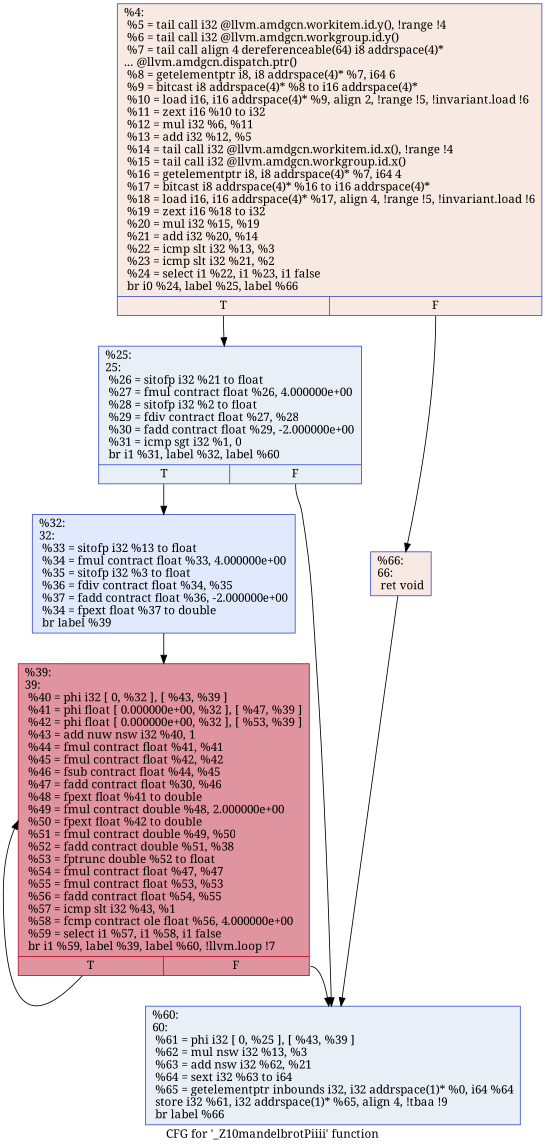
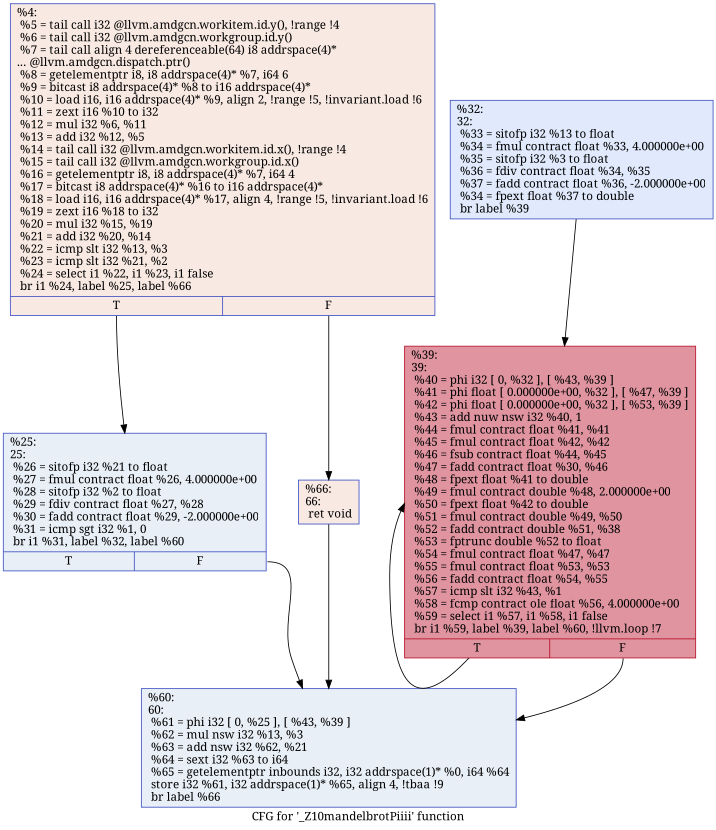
  digraph {
    fontname="Noto Serif"
    label="CFG for '_Z10mandelbrotPiiii' function"
    node [color="#3d50c3ff" fillcolor="#efcebd70" fontname="Noto Serif" shape=record style=filled]
    edge [fontname="Noto Serif" tailport=s0]
-   n1 [label="{%4:\l  %5 = tail call i32 @llvm.amdgcn.workitem.id.y(), !range !4\l  %6 = tail call i32 @llvm.amdgcn.workgroup.id.y()\l  %7 = tail call align 4 dereferenceable(64) i8 addrspace(4)*\l... @llvm.amdgcn.dispatch.ptr()\l  %8 = getelementptr i8, i8 addrspace(4)* %7, i64 6\l  %9 = bitcast i8 addrspace(4)* %8 to i16 addrspace(4)*\l  %10 = load i16, i16 addrspace(4)* %9, align 2, !range !5, !invariant.load !6\l  %11 = zext i16 %10 to i32\l  %12 = mul i32 %6, %11\l  %13 = add i32 %12, %5\l  %14 = tail call i32 @llvm.amdgcn.workitem.id.x(), !range !4\l  %15 = tail call i32 @llvm.amdgcn.workgroup.id.x()\l  %16 = getelementptr i8, i8 addrspace(4)* %7, i64 4\l  %17 = bitcast i8 addrspace(4)* %16 to i16 addrspace(4)*\l  %18 = load i16, i16 addrspace(4)* %17, align 4, !range !5, !invariant.load !6\l  %19 = zext i16 %18 to i32\l  %20 = mul i32 %15, %19\l  %21 = add i32 %20, %14\l  %22 = icmp slt i32 %13, %3\l  %23 = icmp slt i32 %21, %2\l  %24 = select i1 %22, i1 %23, i1 false\l  br i0 %24, label %25, label %66\l|{<s0>T|<s1>F}}"]
+   n1 [label="{%4:\l  %5 = tail call i32 @llvm.amdgcn.workitem.id.y(), !range !4\l  %6 = tail call i32 @llvm.amdgcn.workgroup.id.y()\l  %7 = tail call align 4 dereferenceable(64) i8 addrspace(4)*\l... @llvm.amdgcn.dispatch.ptr()\l  %8 = getelementptr i8, i8 addrspace(4)* %7, i64 6\l  %9 = bitcast i8 addrspace(4)* %8 to i16 addrspace(4)*\l  %10 = load i16, i16 addrspace(4)* %9, align 2, !range !5, !invariant.load !6\l  %11 = zext i16 %10 to i32\l  %12 = mul i32 %6, %11\l  %13 = add i32 %12, %5\l  %14 = tail call i32 @llvm.amdgcn.workitem.id.x(), !range !4\l  %15 = tail call i32 @llvm.amdgcn.workgroup.id.x()\l  %16 = getelementptr i8, i8 addrspace(4)* %7, i64 4\l  %17 = bitcast i8 addrspace(4)* %16 to i16 addrspace(4)*\l  %18 = load i16, i16 addrspace(4)* %17, align 4, !range !5, !invariant.load !6\l  %19 = zext i16 %18 to i32\l  %20 = mul i32 %15, %19\l  %21 = add i32 %20, %14\l  %22 = icmp slt i32 %13, %3\l  %23 = icmp slt i32 %21, %2\l  %24 = select i1 %22, i1 %23, i1 false\l  br i1 %24, label %25, label %66\l|{<s0>T|<s1>F}}"]
    n2 [fillcolor="#cedaeb70" label="{%25:\l25:                                               \l  %26 = sitofp i32 %21 to float\l  %27 = fmul contract float %26, 4.000000e+00\l  %28 = sitofp i32 %2 to float\l  %29 = fdiv contract float %27, %28\l  %30 = fadd contract float %29, -2.000000e+00\l  %31 = icmp sgt i32 %1, 0\l  br i1 %31, label %32, label %60\l|{<s0>T|<s1>F}}"]
    n3 [label="{%66:\l66:                                               \l  ret void\l}"]
    n4 [fillcolor="#b9d0f970" label="{%32:\l32:                                               \l  %33 = sitofp i32 %13 to float\l  %34 = fmul contract float %33, 4.000000e+00\l  %35 = sitofp i32 %3 to float\l  %36 = fdiv contract float %34, %35\l  %37 = fadd contract float %36, -2.000000e+00\l  %34 = fpext float %37 to double\l  br label %39\l}"]
    n5 [fillcolor="#cedaeb70" label="{%60:\l60:                                               \l  %61 = phi i32 [ 0, %25 ], [ %43, %39 ]\l  %62 = mul nsw i32 %13, %3\l  %63 = add nsw i32 %62, %21\l  %64 = sext i32 %63 to i64\l  %65 = getelementptr inbounds i32, i32 addrspace(1)* %0, i64 %64\l  store i32 %61, i32 addrspace(1)* %65, align 4, !tbaa !9\l  br label %66\l}"]
    n6 [color="#b70d28ff" fillcolor="#b70d2870" label="{%39:\l39:                                               \l  %40 = phi i32 [ 0, %32 ], [ %43, %39 ]\l  %41 = phi float [ 0.000000e+00, %32 ], [ %47, %39 ]\l  %42 = phi float [ 0.000000e+00, %32 ], [ %53, %39 ]\l  %43 = add nuw nsw i32 %40, 1\l  %44 = fmul contract float %41, %41\l  %45 = fmul contract float %42, %42\l  %46 = fsub contract float %44, %45\l  %47 = fadd contract float %30, %46\l  %48 = fpext float %41 to double\l  %49 = fmul contract double %48, 2.000000e+00\l  %50 = fpext float %42 to double\l  %51 = fmul contract double %49, %50\l  %52 = fadd contract double %51, %38\l  %53 = fptrunc double %52 to float\l  %54 = fmul contract float %47, %47\l  %55 = fmul contract float %53, %53\l  %56 = fadd contract float %54, %55\l  %57 = icmp slt i32 %43, %1\l  %58 = fcmp contract ole float %56, 4.000000e+00\l  %59 = select i1 %57, i1 %58, i1 false\l  br i1 %59, label %39, label %60, !llvm.loop !7\l|{<s0>T|<s1>F}}"]
    n1 -> n2
    n1 -> n3 [tailport=s1]
-   n2 -> n4
    n2 -> n5 [tailport=s1]
    n3 -> n5
    n4 -> n6
    n6 -> n5 [tailport=s1]
    n6 -> n6
  }
